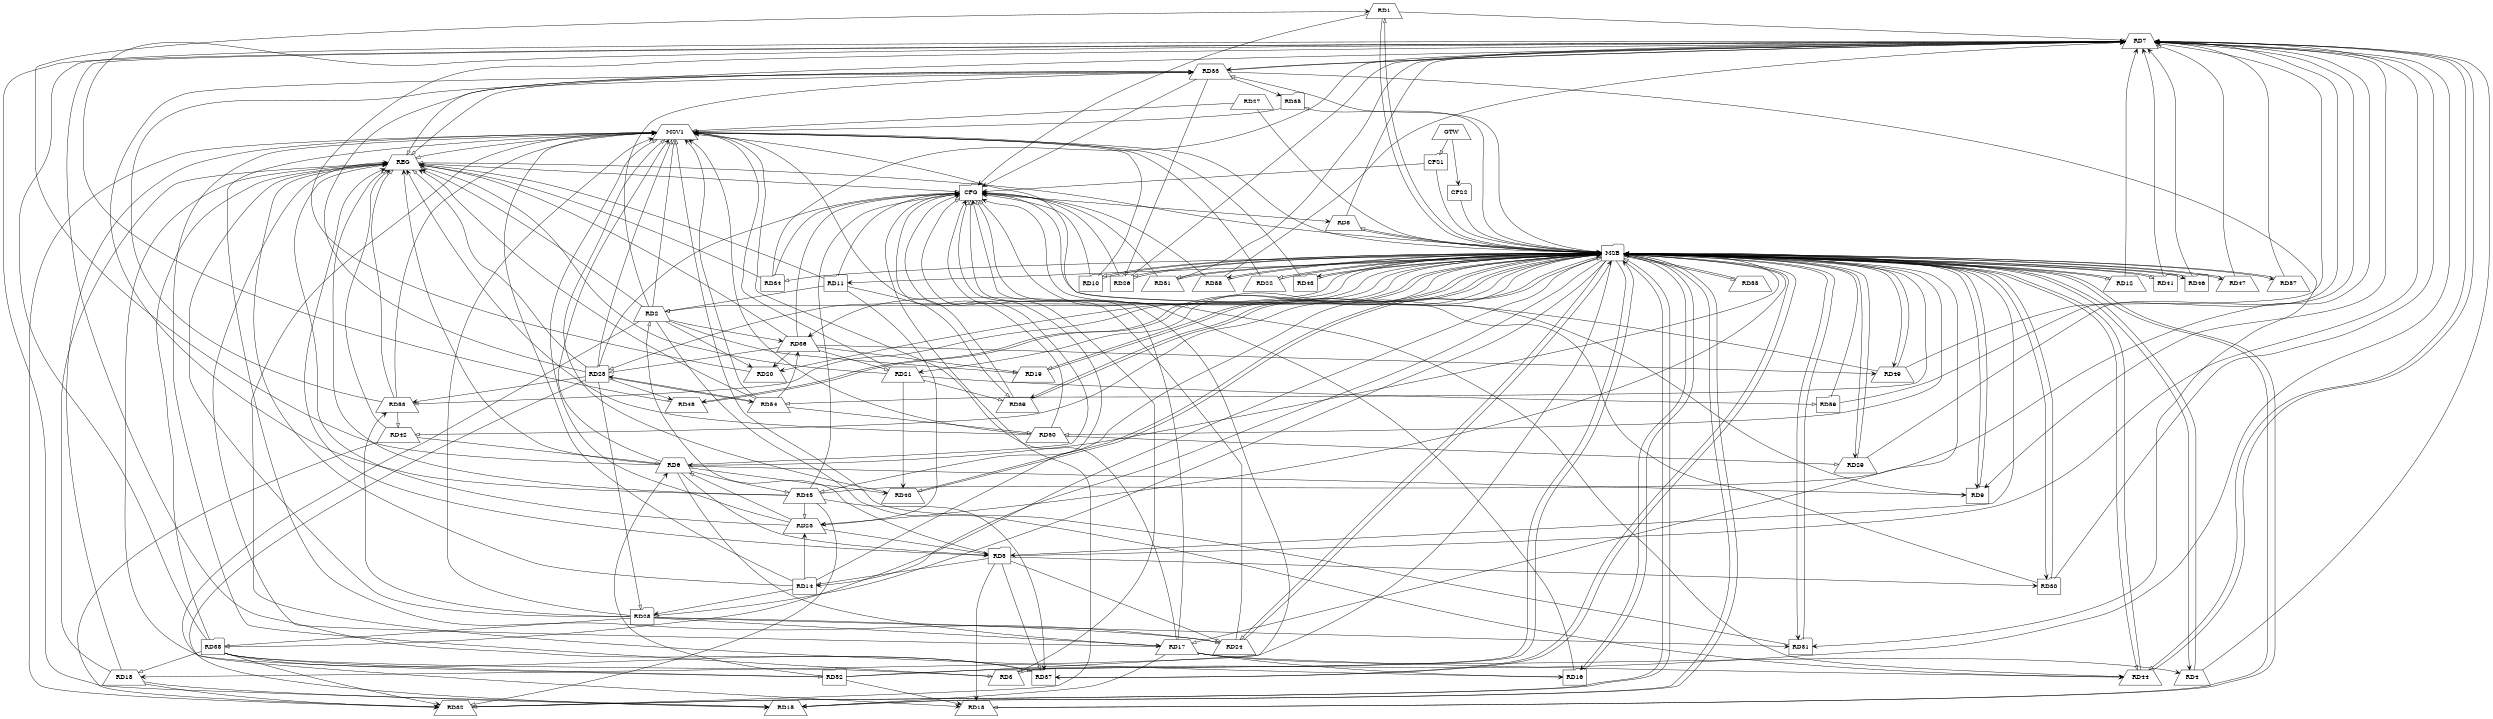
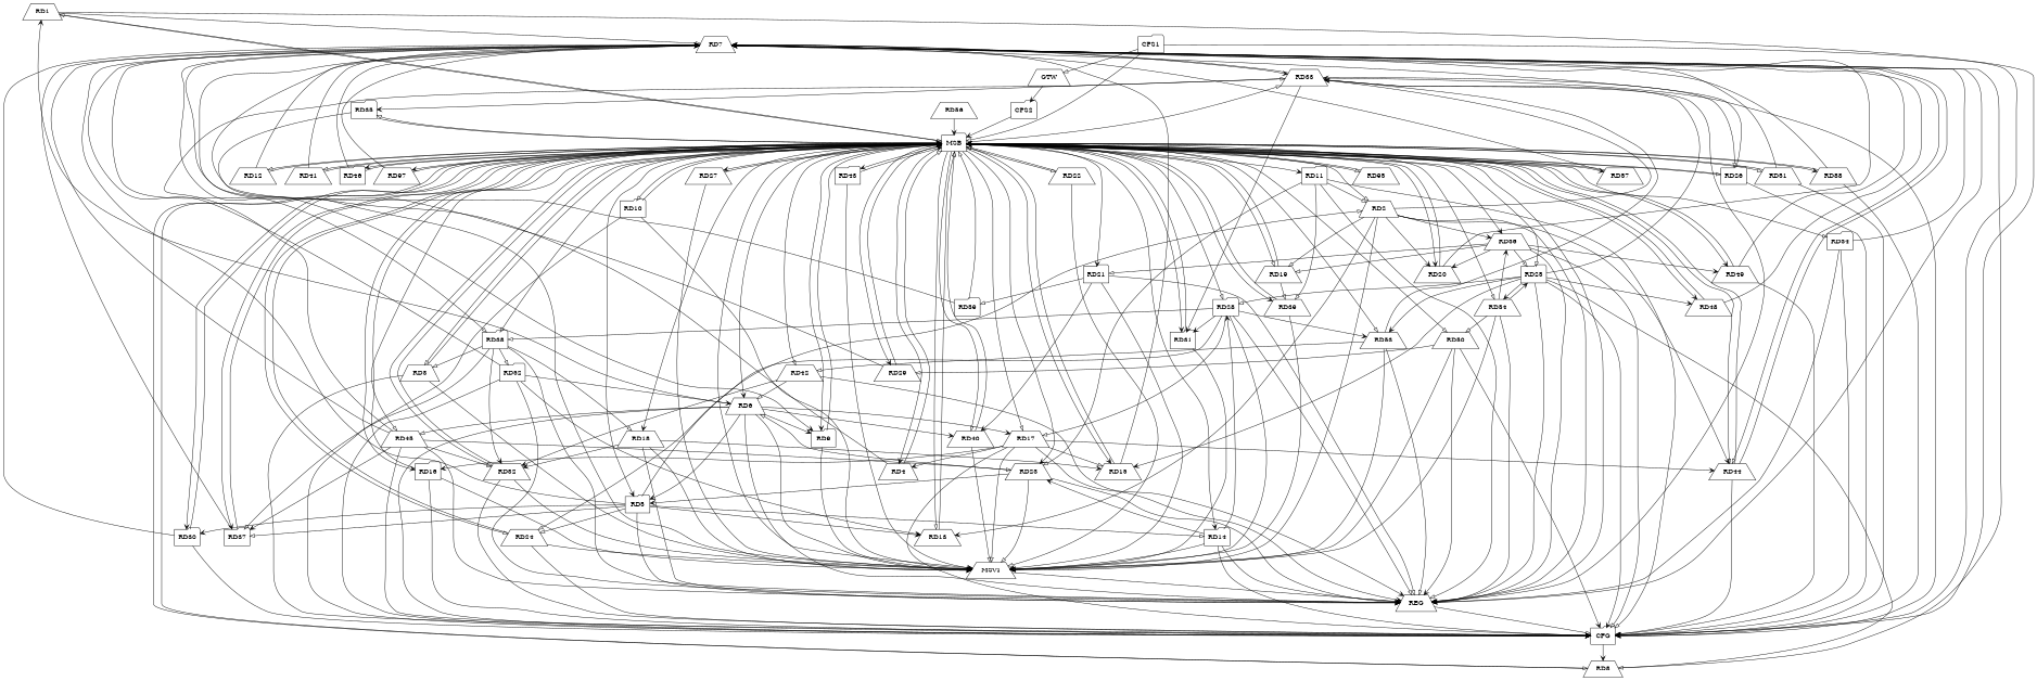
  strict digraph {
    node [shape=trapezium]
    edge [arrowhead=onormal]
    n1 [label=RD1]
    n2 [label=RD7]
    n3 [label=MSB shape=folder]
    n4 [label=CFG shape=folder]
    n5 [label=RD33]
    n6 [label=RD44]
    n7 [label=REG]
    n8 [label=RD9 shape=folder]
    n9 [label=RD2]
    n10 [label=RD13]
    n11 [label=RD19]
    n12 [label=RD20]
    n13 [label=RD36]
    n14 [label=MSV1]
    n15 [label=RD3]
    n16 [label=RD4]
    n17 [label=RD5 shape=folder]
    n18 [label=RD14 shape=folder]
    n19 [label=RD24]
    n20 [label=RD30 shape=folder]
    n21 [label=RD37 shape=folder]
    n22 [label=RD6]
    n23 [label=RD17]
    n24 [label=RD40]
    n25 [label=RD45]
    n26 [label=RD8]
    n27 [label=RD10 shape=folder]
    n28 [label=RD11 shape=folder]
    n29 [label=RD23]
    n30 [label=RD39]
    n31 [label=RD12]
    n32 [label=RD28 shape=folder]
    n33 [label=RD15]
    n34 [label=RD16 shape=folder]
    n35 [label=RD18]
    n36 [label=RD32]
-   n37 [label=RD21]
+   n37 [label=RD21 shape=folder]
    n38 [label=RD22]
    n39 [label=RD25 shape=folder]
    n40 [label=RD48]
    n41 [label=RD53]
    n42 [label=RD54]
    n43 [label=RD26 shape=folder]
    n44 [label=RD27]
    n45 [label=RD31 shape=folder]
    n46 [label=RD38 shape=folder]
    n47 [label=RD29]
    n48 [label=RD35 shape=folder]
    n49 [label=RD34 shape=folder]
    n50 [label=RD49]
-   n51 [label=RD41 shape=folder]
+   n51 [label=RD41]
    n52 [label=RD42]
    n53 [label=RD43 shape=folder]
    n54 [label=RD46 shape=folder]
-   n55 [label=RD47]
+   n55 [label=RD97]
    n56 [label=RD50]
    n57 [label=RD51]
-   n58 [label=RD55]
+   n58 [label=RD95]
    n59 [label=RD57]
    n60 [label=RD88]
    n61 [label=RD59 shape=folder]
    n62 [label=RD52 shape=folder]
+   n63 [label=RD56]
    n64 [label=CPS1 shape=folder]
    n65 [label=CPS2 shape=folder]
    n66 [label=GTW]
    n1 -> n2
    n1 -> n3
    n1 -> n4 [arrowhead=vee]
    n2 -> n5 [arrowhead=vee]
    n2 -> n6
    n2 -> n7
    n2 -> n8 [arrowhead=vee]
    n3 -> n1
    n3 -> n5
    n3 -> n6
    n3 -> n7
    n3 -> n8 [arrowhead=vee]
    n3 -> n9
    n3 -> n10
    n3 -> n11
    n3 -> n12 [arrowhead=vee]
    n3 -> n13 [arrowhead=vee]
    n3 -> n14 [arrowhead=vee]
    n3 -> n15
    n3 -> n16 [arrowhead=vee]
    n3 -> n17 [arrowhead=vee]
    n3 -> n18 [arrowhead=vee]
    n3 -> n19
    n3 -> n20 [arrowhead=vee]
    n3 -> n21 [arrowhead=vee]
    n3 -> n22 [arrowhead=vee]
    n3 -> n23
    n3 -> n24
    n3 -> n25
    n3 -> n26
    n3 -> n27
    n3 -> n28 [arrowhead=vee]
    n3 -> n29 [arrowhead=vee]
    n3 -> n30 [arrowhead=vee]
    n3 -> n31
    n3 -> n32
    n3 -> n33 [arrowhead=vee]
    n3 -> n34 [arrowhead=vee]
    n3 -> n35 [arrowhead=vee]
    n3 -> n36
    n3 -> n37 [arrowhead=vee]
    n3 -> n38
    n3 -> n39
    n3 -> n40 [arrowhead=vee]
    n3 -> n41
    n3 -> n42
    n3 -> n43
+   n3 -> n44 [arrowhead=vee]
    n3 -> n45 [arrowhead=vee]
    n3 -> n46
    n3 -> n47 [arrowhead=vee]
    n3 -> n48
    n3 -> n49
    n3 -> n50 [arrowhead=vee]
    n3 -> n51
    n3 -> n52
    n3 -> n53 [arrowhead=vee]
    n3 -> n54 [arrowhead=vee]
    n3 -> n55 [arrowhead=vee]
    n3 -> n56
    n3 -> n57
    n3 -> n58
    n3 -> n59 [arrowhead=vee]
    n3 -> n60 [arrowhead=vee]
    n4 -> n26 [arrowhead=vee]
    n5 -> n2 [arrowhead=vee]
-   n5 -> n4 [arrowhead=vee]
+   n4 -> n5 [arrowhead=vee]
    n5 -> n7
    n5 -> n43
    n5 -> n45 [arrowhead=vee]
    n5 -> n48 [arrowhead=vee]
    n6 -> n2
    n6 -> n3 [arrowhead=vee]
    n6 -> n4
    n7 -> n4
    n8 -> n3
    n8 -> n14
    n9 -> n5 [arrowhead=vee]
    n9 -> n6 [arrowhead=vee]
    n9 -> n7 [arrowhead=vee]
    n9 -> n10 [arrowhead=vee]
    n9 -> n11
    n9 -> n12 [arrowhead=vee]
    n9 -> n13 [arrowhead=vee]
    n9 -> n14
    n10 -> n3
    n11 -> n3
    n12 -> n2 [arrowhead=vee]
+   n12 -> n3 [arrowhead=vee]
    n13 -> n4
    n13 -> n7 [arrowhead=vee]
    n13 -> n11
    n13 -> n12 [arrowhead=vee]
    n13 -> n37
    n13 -> n39
    n13 -> n50 [arrowhead=vee]
    n14 -> n7
    n15 -> n3 [arrowhead=vee]
    n15 -> n4 [arrowhead=vee]
    n15 -> n14 [arrowhead=vee]
    n16 -> n2
    n16 -> n3
    n17 -> n2 [arrowhead=vee]
    n17 -> n7 [arrowhead=vee]
    n17 -> n9
    n17 -> n10 [arrowhead=vee]
    n17 -> n18
    n17 -> n19
    n17 -> n20 [arrowhead=vee]
    n17 -> n21
    n18 -> n4
    n18 -> n7 [arrowhead=vee]
    n18 -> n14
    n18 -> n29 [arrowhead=vee]
    n18 -> n32 [arrowhead=vee]
    n19 -> n3 [arrowhead=vee]
    n19 -> n4
    n19 -> n14 [arrowhead=vee]
    n20 -> n2
    n20 -> n3 [arrowhead=vee]
    n20 -> n4 [arrowhead=vee]
    n21 -> n2
    n21 -> n3 [arrowhead=vee]
    n22 -> n1 [arrowhead=vee]
    n22 -> n4 [arrowhead=vee]
    n22 -> n7 [arrowhead=vee]
    n22 -> n8 [arrowhead=vee]
    n22 -> n14 [arrowhead=vee]
    n22 -> n17 [arrowhead=vee]
    n22 -> n23 [arrowhead=vee]
    n22 -> n24 [arrowhead=vee]
    n22 -> n25
    n23 -> n4
    n23 -> n6 [arrowhead=vee]
    n23 -> n7 [arrowhead=vee]
    n23 -> n14
    n23 -> n16 [arrowhead=vee]
    n23 -> n33
    n23 -> n34 [arrowhead=vee]
    n24 -> n3
    n24 -> n14
    n25 -> n2
    n25 -> n4
-   n25 -> n5 [arrowhead=vee]
+   n25 -> n5
    n25 -> n7
    n25 -> n21 [arrowhead=vee]
    n25 -> n29
    n25 -> n36
    n26 -> n2
    n26 -> n3
    n27 -> n3 [arrowhead=vee]
    n27 -> n4 [arrowhead=vee]
    n27 -> n14 [arrowhead=vee]
    n28 -> n4
    n28 -> n7
    n28 -> n9
    n28 -> n29
    n28 -> n30
    n29 -> n7
    n29 -> n14
    n29 -> n17 [arrowhead=vee]
    n29 -> n22
    n30 -> n3 [arrowhead=vee]
    n30 -> n14
    n31 -> n2 [arrowhead=vee]
    n31 -> n3
    n32 -> n7
    n32 -> n14 [arrowhead=vee]
    n32 -> n19
    n32 -> n23
    n32 -> n41 [arrowhead=vee]
    n32 -> n45 [arrowhead=vee]
    n32 -> n46
    n33 -> n2 [arrowhead=vee]
    n33 -> n3
    n34 -> n3
    n34 -> n4
    n34 -> n14
    n35 -> n7
    n35 -> n14
    n35 -> n33 [arrowhead=vee]
    n35 -> n36 [arrowhead=vee]
    n36 -> n3
    n36 -> n4
    n36 -> n14
    n37 -> n7
    n37 -> n14 [arrowhead=vee]
    n37 -> n24 [arrowhead=vee]
-   n37 -> n30
+   n11 -> n30
    n37 -> n61
    n38 -> n3
    n38 -> n14
    n39 -> n4 [arrowhead=vee]
    n39 -> n5
    n39 -> n7
-   n39 -> n14
+   n39 -> n26
    n39 -> n32
    n39 -> n33 [arrowhead=vee]
    n39 -> n40 [arrowhead=vee]
    n39 -> n41 [arrowhead=vee]
    n39 -> n42 [arrowhead=vee]
    n40 -> n2 [arrowhead=vee]
    n40 -> n3 [arrowhead=vee]
    n41 -> n5
    n41 -> n7
    n41 -> n14
    n41 -> n52
    n42 -> n7 [arrowhead=vee]
    n42 -> n13 [arrowhead=vee]
    n42 -> n14 [arrowhead=vee]
    n42 -> n39 [arrowhead=vee]
    n42 -> n56
    n43 -> n2 [arrowhead=vee]
    n43 -> n3
    n43 -> n4 [arrowhead=vee]
    n44 -> n3
    n44 -> n14
    n45 -> n3
    n45 -> n14
-   n46 -> n2
+   n2 -> n46
    n46 -> n7
    n46 -> n15
    n46 -> n21
    n46 -> n35
    n46 -> n36 [arrowhead=vee]
    n46 -> n62
    n47 -> n2 [arrowhead=vee]
    n47 -> n3 [arrowhead=vee]
+   n48 -> n3 [arrowhead=vee]
    n48 -> n14
    n49 -> n2 [arrowhead=vee]
    n49 -> n4 [arrowhead=vee]
    n49 -> n7
    n50 -> n2
    n50 -> n3 [arrowhead=vee]
    n50 -> n4
    n51 -> n2 [arrowhead=vee]
    n51 -> n3 [arrowhead=vee]
    n52 -> n7 [arrowhead=vee]
    n52 -> n22
    n52 -> n36 [arrowhead=vee]
    n53 -> n3 [arrowhead=vee]
    n53 -> n14 [arrowhead=vee]
    n54 -> n2 [arrowhead=vee]
    n54 -> n3
    n55 -> n2
    n55 -> n3
    n56 -> n4 [arrowhead=vee]
    n56 -> n7 [arrowhead=vee]
    n56 -> n14 [arrowhead=vee]
    n56 -> n47
    n57 -> n2
    n57 -> n3
    n57 -> n4 [arrowhead=vee]
    n58 -> n3
    n59 -> n2
    n59 -> n3 [arrowhead=vee]
    n60 -> n2 [arrowhead=vee]
    n60 -> n3 [arrowhead=vee]
    n60 -> n4 [arrowhead=vee]
    n61 -> n2 [arrowhead=vee]
    n61 -> n3
    n62 -> n2
    n62 -> n4 [arrowhead=vee]
    n62 -> n7 [arrowhead=vee]
    n62 -> n10 [arrowhead=vee]
    n62 -> n22 [arrowhead=vee]
+   n63 -> n3 [arrowhead=vee]
    n64 -> n3
    n64 -> n4 [arrowhead=vee]
    n65 -> n3 [arrowhead=vee]
-   n66 -> n64
+   n64 -> n66
    n66 -> n65 [arrowhead=vee]
  }
